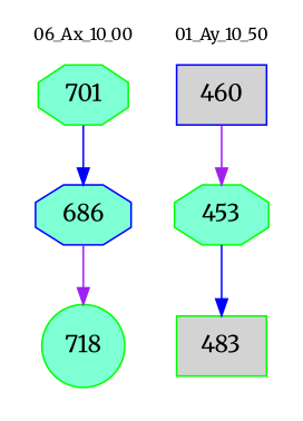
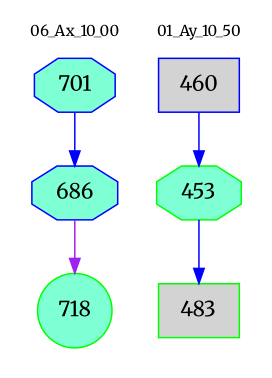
  digraph {
    fontname=Merriweather
    node [color=blue fillcolor=aquamarine fontname=Merriweather shape=octagon style=filled]
    edge [color=blue fontname=Merriweather]
-   n1 [color=green label=701]
+   n1 [label=701]
    n2 [label=686]
    n3 [color=green label=718 shape=circle]
    n4 [fillcolor=lightgrey label=460 shape=box]
    n5 [color=green label=453]
    n6 [color=green fillcolor=lightgrey label=483 shape=box]
    subgraph cluster_1 {
      color=white
      fontsize=10
      label="06_Ax_10_00"
      n1
      n2
      n3
    }
    subgraph cluster_2 {
      color=white
      fontsize=10
      label="01_Ay_10_50"
      n4
      n5
      n6
    }
    n1 -> n2
    n2 -> n3 [color=purple]
-   n4 -> n5 [color=purple]
+   n4 -> n5
    n5 -> n6
  }
